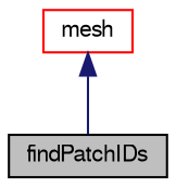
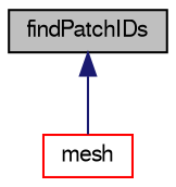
  digraph {
    rankdir=TB
    node [fontname=FreeSans fontsize=10 shape=record]
    n1 [color=black fillcolor=grey75 fontcolor=black height=0.2 label=findPatchIDs style=filled width=0.4]
    n2 [color=red height=0.2 label=mesh width=0.4]
-   n2 -> n1 [color=midnightblue dir=back fontname=FreeSans fontsize=10 labelfontname=FreeSans labelfontsize=10 style=solid]
+   n1 -> n2 [color=midnightblue dir=back fontname=FreeSans fontsize=10 labelfontname=FreeSans labelfontsize=10 style=solid]
  }
